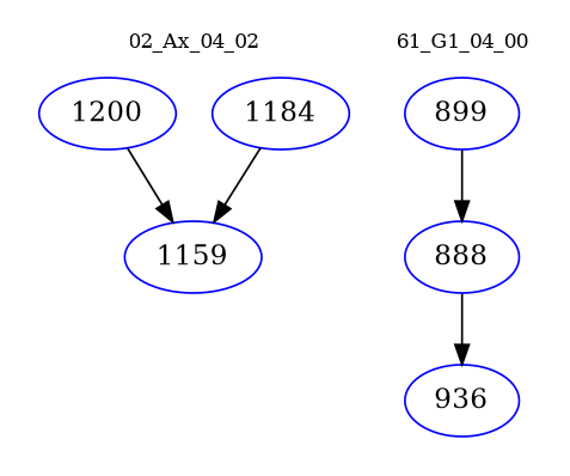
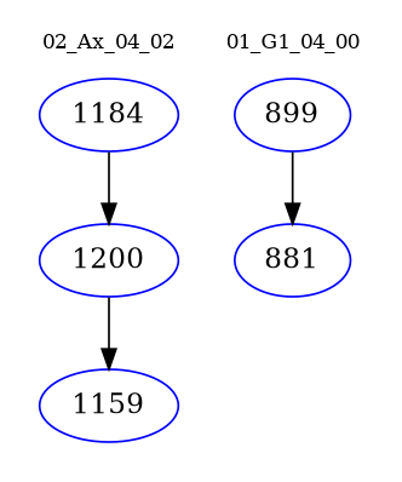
  digraph {
    node [color=blue]
    edge [color=black]
    n1 [label=1184]
    n2 [label=1159]
    n3 [label=1200]
    n4 [label=899]
-   n5 [label=888]
-   n6 [label=936]
+   n5 [label=881]
    subgraph cluster_1 {
      color=white
      fontsize=10
      label="02_Ax_04_02"
      n1
      n2
      n3
    }
    subgraph cluster_2 {
      color=white
      fontsize=10
-     label="61_G1_04_00"
+     label="01_G1_04_00"
      n4
      n5
-     n6
    }
-   n1 -> n2
+   n1 -> n3
    n3 -> n2
    n4 -> n5
-   n5 -> n6
  }
